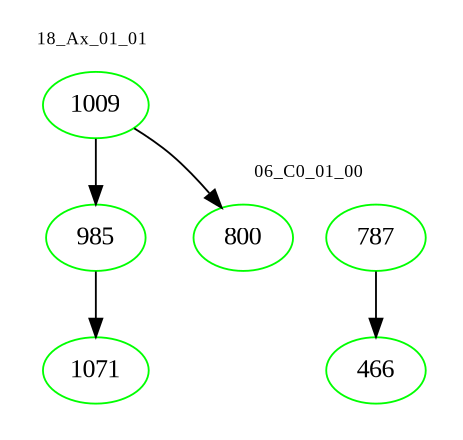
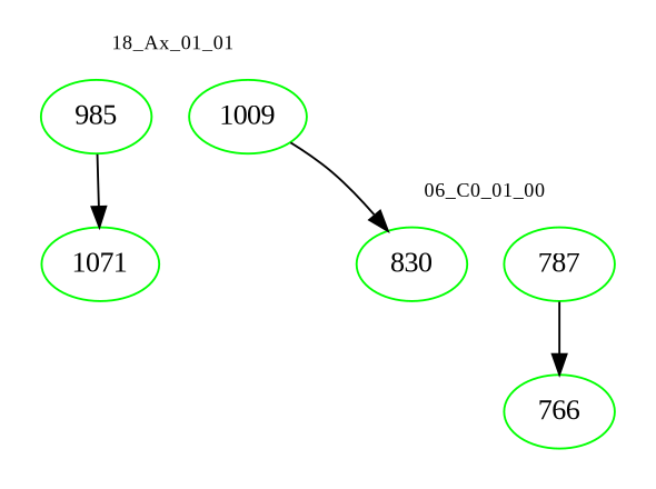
  digraph {
    fontname="Liberation Serif"
    node [color=green fontname="Liberation Serif"]
    edge [color=black fontname="Liberation Serif"]
    n1 [label=1009]
    n2 [label=985]
    n3 [label=1071]
    n4 [label=787]
-   n5 [label=466]
-   n6 [label=800]
+   n5 [label=766]
+   n6 [label=830]
    subgraph cluster_1 {
      color=white
      fontsize=10
      label="18_Ax_01_01"
      n1
      n2
      n3
    }
    subgraph cluster_2 {
      color=white
      fontsize=10
      label="06_C0_01_00"
      n4
      n5
      n6
    }
-   n1 -> n2
    n1 -> n6
    n2 -> n3
    n4 -> n5
  }
